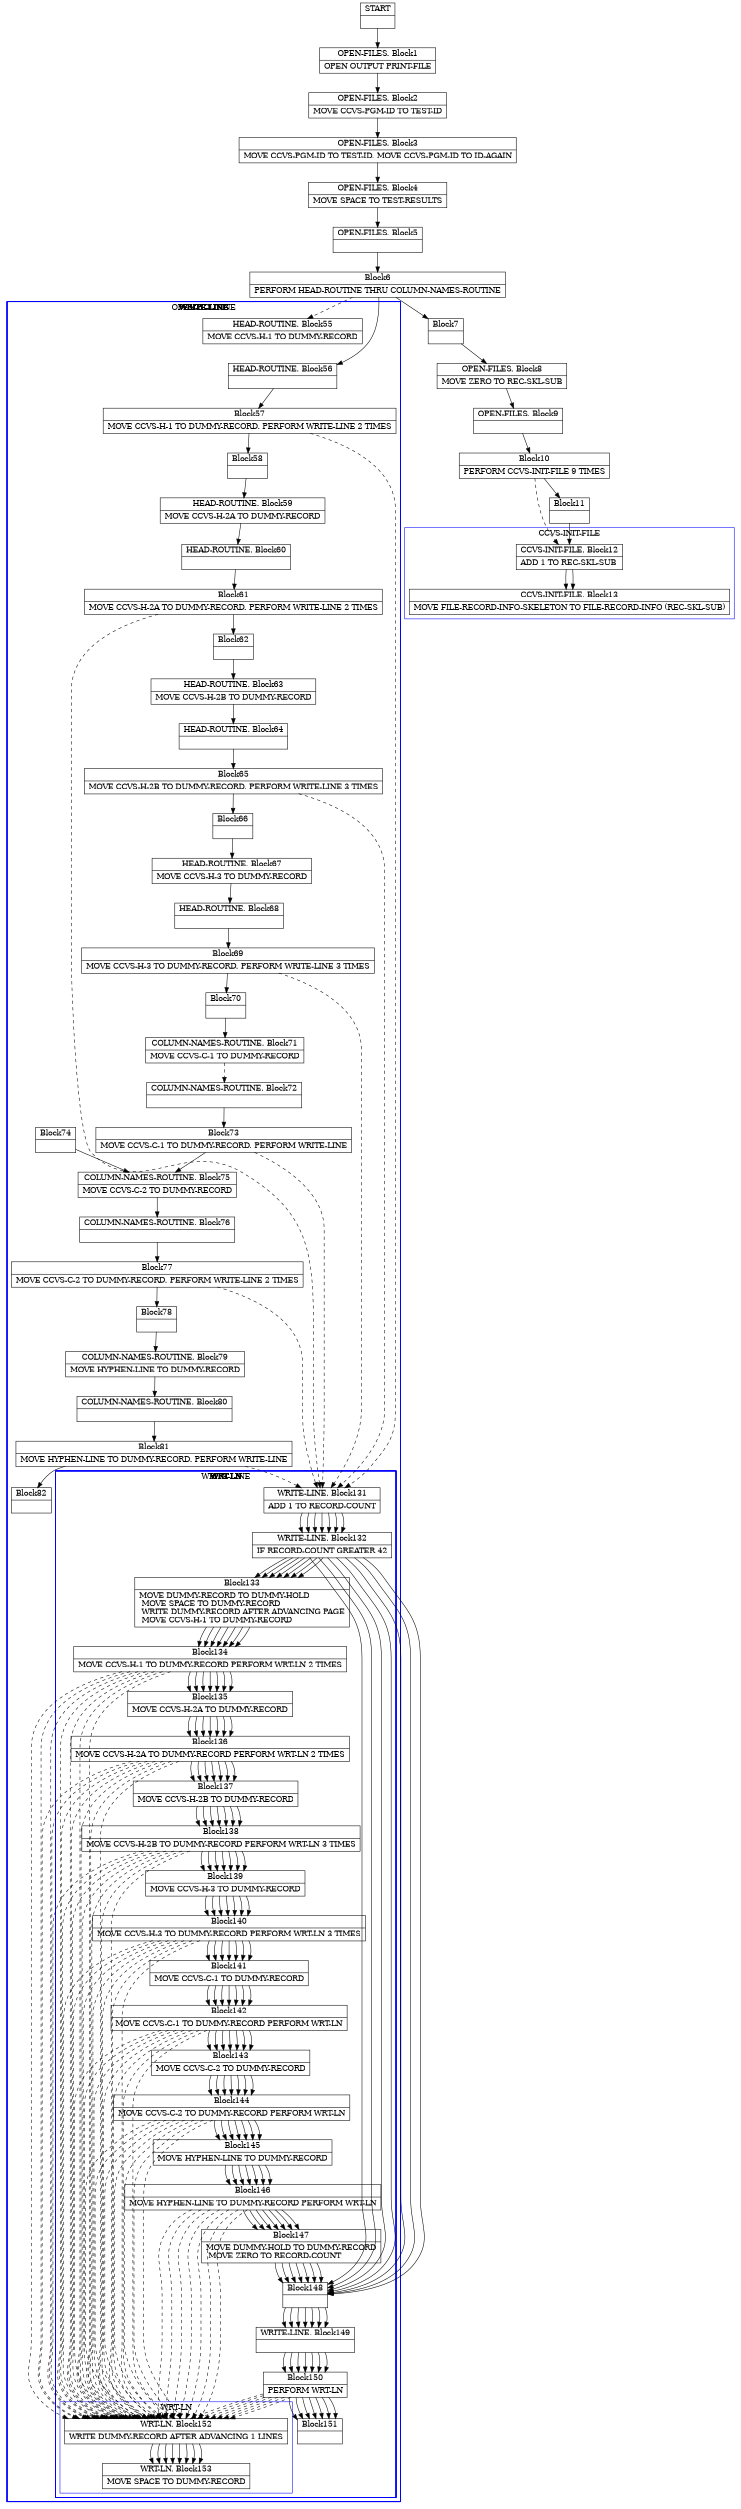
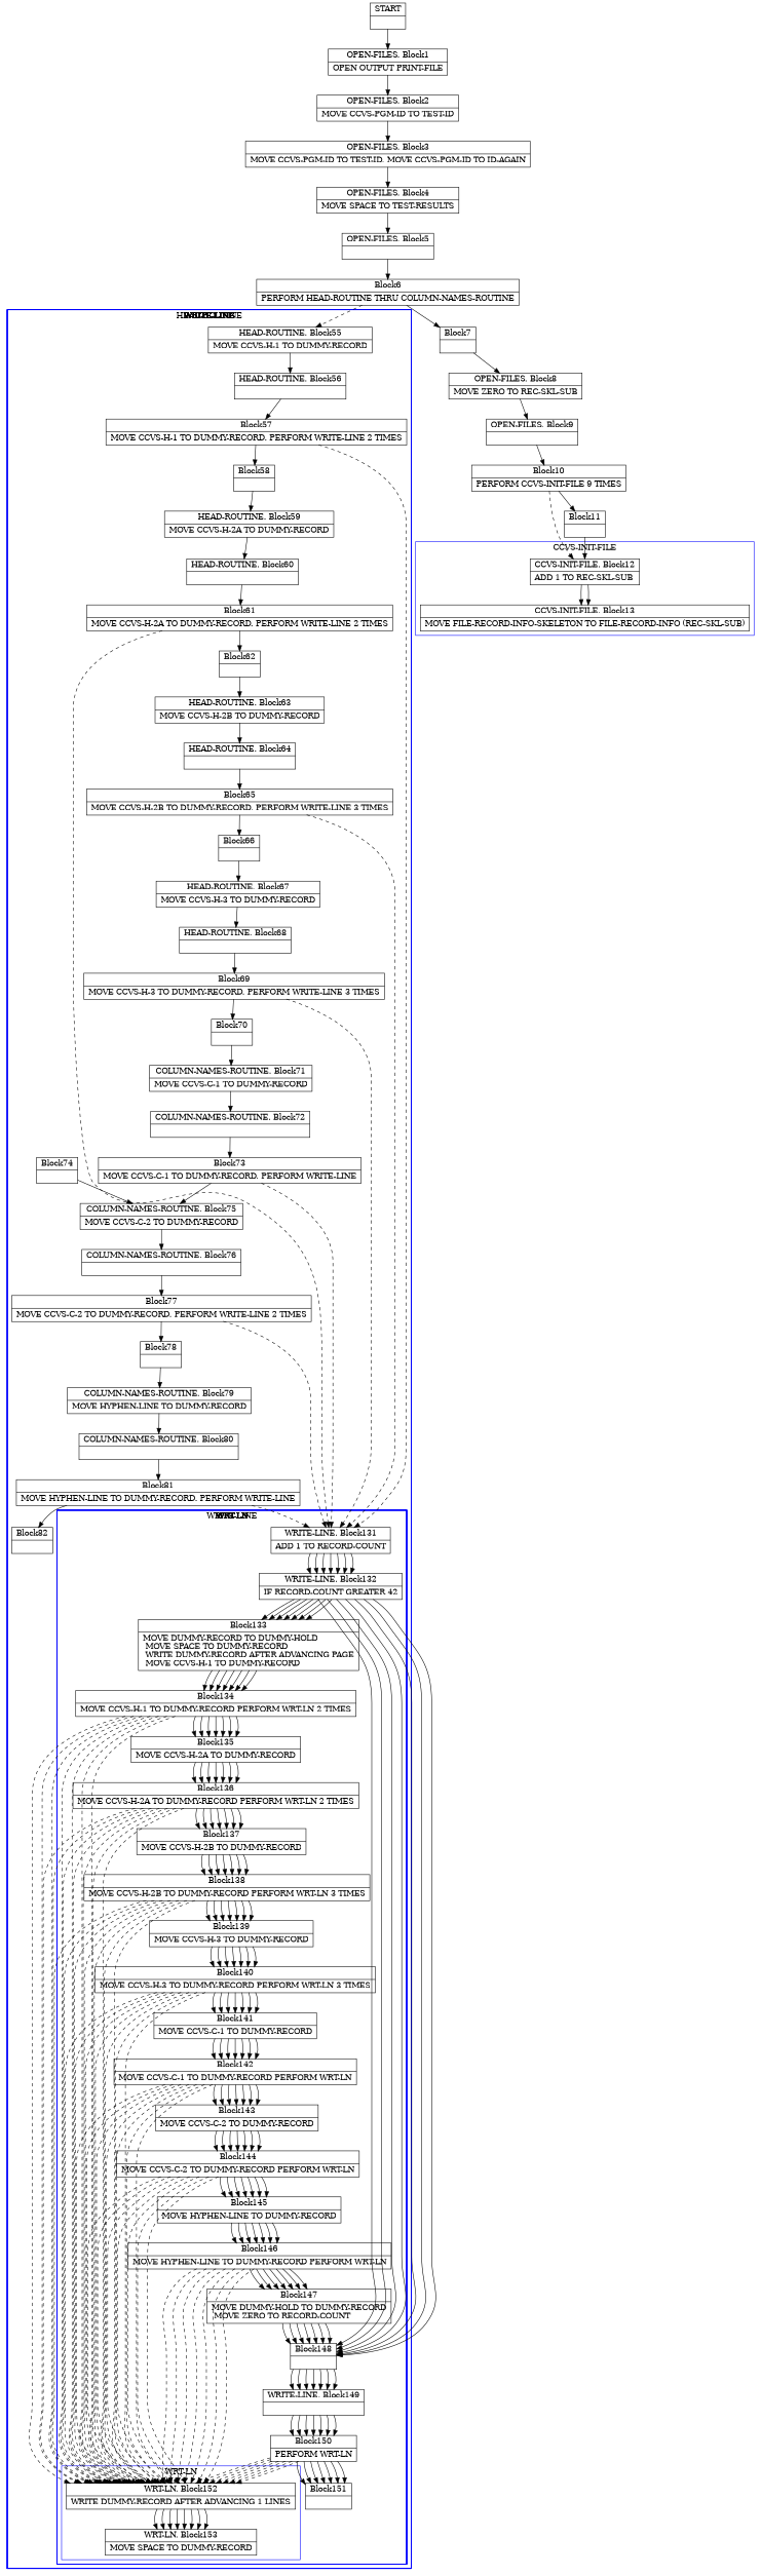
  digraph {
    compound=true
    node [shape=record]
    edge [arrowtail=empty]
    n1 [label="{WRT-LN. Block152|    WRITE    DUMMY-RECORD AFTER ADVANCING 1 LINES\l}"]
    n2 [label="{WRT-LN. Block153|    MOVE SPACE TO DUMMY-RECORD\l}"]
    n3 [label="{WRITE-LINE. Block131|    ADD 1 TO RECORD-COUNT\l}"]
    n4 [label="{WRITE-LINE. Block132|    IF RECORD-COUNT GREATER 42\l}"]
    n5 [label="{Block133|        MOVE DUMMY-RECORD TO DUMMY-HOLD\l        MOVE SPACE TO DUMMY-RECORD\l        WRITE DUMMY-RECORD AFTER ADVANCING PAGE\l        MOVE CCVS-H-1  TO DUMMY-RECORD\l}"]
    n6 [label="{Block148|}"]
    n7 [label="{Block134|        MOVE CCVS-H-1  TO DUMMY-RECORD PERFORM WRT-LN 2 TIMES\l}"]
    n8 [label="{Block135|        MOVE CCVS-H-2A TO DUMMY-RECORD\l}"]
    n9 [label="{Block136|        MOVE CCVS-H-2A TO DUMMY-RECORD PERFORM WRT-LN 2 TIMES\l}"]
    n10 [label="{Block137|        MOVE CCVS-H-2B TO DUMMY-RECORD\l}"]
    n11 [label="{Block138|        MOVE CCVS-H-2B TO DUMMY-RECORD PERFORM WRT-LN 3 TIMES\l}"]
    n12 [label="{Block139|        MOVE CCVS-H-3  TO DUMMY-RECORD\l}"]
    n13 [label="{Block140|        MOVE CCVS-H-3  TO DUMMY-RECORD PERFORM WRT-LN 3 TIMES\l}"]
    n14 [label="{Block141|        MOVE CCVS-C-1  TO DUMMY-RECORD\l}"]
    n15 [label="{Block142|        MOVE CCVS-C-1  TO DUMMY-RECORD PERFORM WRT-LN\l}"]
    n16 [label="{Block143|        MOVE CCVS-C-2  TO DUMMY-RECORD\l}"]
    n17 [label="{Block144|        MOVE CCVS-C-2  TO DUMMY-RECORD PERFORM WRT-LN\l}"]
    n18 [label="{Block145|        MOVE HYPHEN-LINE TO DUMMY-RECORD\l}"]
    n19 [label="{Block146|        MOVE HYPHEN-LINE TO DUMMY-RECORD PERFORM WRT-LN\l}"]
    n20 [label="{Block147|        MOVE DUMMY-HOLD TO DUMMY-RECORD\l        MOVE ZERO TO RECORD-COUNT\l}"]
    n21 [label="{WRITE-LINE. Block149|}"]
    n22 [label="{Block150|    PERFORM WRT-LN\l}"]
    n23 [label="{Block151|}"]
    n24 [label="{HEAD-ROUTINE. Block55|    MOVE CCVS-H-1  TO DUMMY-RECORD\l}"]
    n25 [label="{HEAD-ROUTINE. Block56|}"]
    n26 [label="{Block57|    MOVE CCVS-H-1  TO DUMMY-RECORD. PERFORM WRITE-LINE 2 TIMES\l}"]
    n27 [label="{Block58|}"]
    n28 [label="{HEAD-ROUTINE. Block59|    MOVE CCVS-H-2A TO DUMMY-RECORD\l}"]
    n29 [label="{HEAD-ROUTINE. Block60|}"]
    n30 [label="{Block61|    MOVE CCVS-H-2A TO DUMMY-RECORD. PERFORM WRITE-LINE 2 TIMES\l}"]
    n31 [label="{Block62|}"]
    n32 [label="{HEAD-ROUTINE. Block63|    MOVE CCVS-H-2B TO DUMMY-RECORD\l}"]
    n33 [label="{HEAD-ROUTINE. Block64|}"]
    n34 [label="{Block65|    MOVE CCVS-H-2B TO DUMMY-RECORD. PERFORM WRITE-LINE 3 TIMES\l}"]
    n35 [label="{Block66|}"]
    n36 [label="{HEAD-ROUTINE. Block67|    MOVE CCVS-H-3  TO DUMMY-RECORD\l}"]
    n37 [label="{HEAD-ROUTINE. Block68|}"]
    n38 [label="{Block69|    MOVE CCVS-H-3  TO DUMMY-RECORD. PERFORM WRITE-LINE 3 TIMES\l}"]
    n39 [label="{Block70|}"]
    n40 [label="{COLUMN-NAMES-ROUTINE. Block71|    MOVE CCVS-C-1 TO DUMMY-RECORD\l}"]
    n41 [label="{COLUMN-NAMES-ROUTINE. Block72|}"]
    n42 [label="{Block73|    MOVE CCVS-C-1 TO DUMMY-RECORD. PERFORM WRITE-LINE\l}"]
    n43 [label="{Block74|}"]
    n44 [label="{COLUMN-NAMES-ROUTINE. Block75|    MOVE CCVS-C-2 TO DUMMY-RECORD\l}"]
    n45 [label="{COLUMN-NAMES-ROUTINE. Block76|}"]
    n46 [label="{Block77|    MOVE CCVS-C-2 TO DUMMY-RECORD. PERFORM WRITE-LINE 2 TIMES\l}"]
    n47 [label="{Block78|}"]
    n48 [label="{COLUMN-NAMES-ROUTINE. Block79|    MOVE HYPHEN-LINE TO DUMMY-RECORD\l}"]
    n49 [label="{COLUMN-NAMES-ROUTINE. Block80|}"]
    n50 [label="{Block81|    MOVE HYPHEN-LINE TO DUMMY-RECORD. PERFORM WRITE-LINE\l}"]
    n51 [label="{Block82|}"]
    n52 [label="{CCVS-INIT-FILE. Block12|    ADD     1 TO REC-SKL-SUB\l}"]
    n53 [label="{CCVS-INIT-FILE. Block13|    MOVE    FILE-RECORD-INFO-SKELETON           TO FILE-RECORD-INFO (REC-SKL-SUB)\l}"]
    n54 [label="{START|}"]
    n55 [label="{OPEN-FILES. Block1|    OPEN    OUTPUT PRINT-FILE\l}"]
    n56 [label="{OPEN-FILES. Block2|    MOVE  CCVS-PGM-ID TO TEST-ID\l}"]
    n57 [label="{OPEN-FILES. Block3|    MOVE  CCVS-PGM-ID TO TEST-ID. MOVE CCVS-PGM-ID TO ID-AGAIN\l}"]
    n58 [label="{OPEN-FILES. Block4|    MOVE    SPACE TO TEST-RESULTS\l}"]
    n59 [label="{OPEN-FILES. Block5|}"]
    n60 [label="{Block6|    PERFORM HEAD-ROUTINE THRU COLUMN-NAMES-ROUTINE\l}"]
    n61 [label="{Block7|}"]
    n62 [label="{OPEN-FILES. Block8|    MOVE    ZERO TO REC-SKL-SUB\l}"]
    n63 [label="{OPEN-FILES. Block9|}"]
    n64 [label="{Block10|    PERFORM CCVS-INIT-FILE 9 TIMES\l}"]
    n65 [label="{Block11|}"]
    subgraph cluster_1 {
      color=blue
-     label="OPEN-ROUTINE"
+     label="HEAD-ROUTINE"
      n24
      n25
      n26
      n27
      n28
      n29
      n30
      n31
      n32
      n33
      n34
      n35
      n36
      n37
      n38
      n39
      n40
      n41
      n42
      n43
      n44
      n45
      n46
      n47
      n48
      n49
      n50
      n51
      subgraph cluster_2 {
        color=blue
        label="WRITE-LINE"
        n3
        n4
        n5
        n6
        n7
        n8
        n9
        n10
        n11
        n12
        n13
        n14
        n15
        n16
        n17
        n18
        n19
        n20
        n21
        n22
        n23
        subgraph cluster_3 {
          color=blue
          label="WRT-LN"
          n1
          n2
        }
        subgraph cluster_4 {
          color=blue
          label="WRT-LN"
        }
        subgraph cluster_5 {
          color=blue
          label="WRT-LN"
        }
        subgraph cluster_6 {
          color=blue
          label="WRT-LN"
        }
        subgraph cluster_7 {
          color=blue
          label="WRT-LN"
        }
        subgraph cluster_8 {
          color=blue
          label="WRT-LN"
        }
        subgraph cluster_9 {
          color=blue
          label="WRT-LN"
        }
        subgraph cluster_10 {
          color=blue
          label="WRT-LN"
        }
      }
      subgraph cluster_11 {
        color=blue
        label="WRITE-LINE"
      }
      subgraph cluster_12 {
        color=blue
        label="WRITE-LINE"
      }
      subgraph cluster_13 {
        color=blue
        label="WRITE-LINE"
      }
      subgraph cluster_14 {
        color=blue
        label="WRITE-LINE"
      }
      subgraph cluster_15 {
        color=blue
        label="WRITE-LINE"
      }
      subgraph cluster_16 {
        color=blue
        label="WRITE-LINE"
      }
    }
    subgraph cluster_17 {
      color=blue
      label="CCVS-INIT-FILE"
      n52
      n53
    }
    n1 -> n2
    n1 -> n2
    n1 -> n2
    n1 -> n2
    n1 -> n2
    n1 -> n2
    n1 -> n2
    n1 -> n2
    n3 -> n4
    n3 -> n4
    n3 -> n4
    n3 -> n4
    n3 -> n4
    n3 -> n4
    n3 -> n4
    n4 -> n5
    n4 -> n5
    n4 -> n5
    n4 -> n5
    n4 -> n5
    n4 -> n5
    n4 -> n5
    n4 -> n6
    n4 -> n6
    n4 -> n6
    n4 -> n6
    n4 -> n6
    n4 -> n6
    n4 -> n6
    n5 -> n7
    n5 -> n7
    n5 -> n7
    n5 -> n7
    n5 -> n7
    n5 -> n7
    n5 -> n7
    n6 -> n21
    n6 -> n21
    n6 -> n21
    n6 -> n21
    n6 -> n21
    n6 -> n21
    n6 -> n21
    n7 -> n1 [style=dashed]
    n7 -> n1 [style=dashed]
    n7 -> n1 [style=dashed]
    n7 -> n1 [style=dashed]
    n7 -> n1 [style=dashed]
    n7 -> n1 [style=dashed]
    n7 -> n1 [style=dashed]
    n7 -> n8
    n7 -> n8
    n7 -> n8
    n7 -> n8
    n7 -> n8
    n7 -> n8
    n7 -> n8
    n8 -> n9
    n8 -> n9
    n8 -> n9
    n8 -> n9
    n8 -> n9
    n8 -> n9
    n8 -> n9
    n9 -> n1 [style=dashed]
    n9 -> n1 [style=dashed]
    n9 -> n1 [style=dashed]
    n9 -> n1 [style=dashed]
    n9 -> n1 [style=dashed]
    n9 -> n1 [style=dashed]
    n9 -> n1 [style=dashed]
    n9 -> n10
    n9 -> n10
    n9 -> n10
    n9 -> n10
    n9 -> n10
    n9 -> n10
    n9 -> n10
    n10 -> n11
    n10 -> n11
    n10 -> n11
    n10 -> n11
    n10 -> n11
    n10 -> n11
    n10 -> n11
    n11 -> n1 [style=dashed]
    n11 -> n1 [style=dashed]
    n11 -> n1 [style=dashed]
    n11 -> n1 [style=dashed]
    n11 -> n1 [style=dashed]
    n11 -> n1 [style=dashed]
    n11 -> n1 [style=dashed]
    n11 -> n12
    n11 -> n12
    n11 -> n12
    n11 -> n12
    n11 -> n12
    n11 -> n12
    n11 -> n12
    n12 -> n13
    n12 -> n13
    n12 -> n13
    n12 -> n13
    n12 -> n13
    n12 -> n13
    n12 -> n13
    n13 -> n1 [style=dashed]
    n13 -> n1 [style=dashed]
    n13 -> n1 [style=dashed]
    n13 -> n1 [style=dashed]
    n13 -> n1 [style=dashed]
    n13 -> n1 [style=dashed]
    n13 -> n1 [style=dashed]
    n13 -> n14
    n13 -> n14
    n13 -> n14
    n13 -> n14
    n13 -> n14
    n13 -> n14
    n13 -> n14
    n14 -> n15
    n14 -> n15
    n14 -> n15
    n14 -> n15
    n14 -> n15
    n14 -> n15
    n14 -> n15
    n15 -> n1 [style=dashed]
    n15 -> n1 [style=dashed]
    n15 -> n1 [style=dashed]
    n15 -> n1 [style=dashed]
    n15 -> n1 [style=dashed]
    n15 -> n1 [style=dashed]
    n15 -> n1 [style=dashed]
    n15 -> n16
    n15 -> n16
    n15 -> n16
    n15 -> n16
    n15 -> n16
    n15 -> n16
    n15 -> n16
    n16 -> n17
    n16 -> n17
    n16 -> n17
    n16 -> n17
    n16 -> n17
    n16 -> n17
    n16 -> n17
    n17 -> n1 [style=dashed]
    n17 -> n1 [style=dashed]
    n17 -> n1 [style=dashed]
    n17 -> n1 [style=dashed]
    n17 -> n1 [style=dashed]
    n17 -> n1 [style=dashed]
    n17 -> n1 [style=dashed]
    n17 -> n18
    n17 -> n18
    n17 -> n18
    n17 -> n18
    n17 -> n18
    n17 -> n18
    n17 -> n18
    n18 -> n19
    n18 -> n19
    n18 -> n19
    n18 -> n19
    n18 -> n19
    n18 -> n19
    n18 -> n19
    n19 -> n1 [style=dashed]
    n19 -> n1 [style=dashed]
    n19 -> n1 [style=dashed]
    n19 -> n1 [style=dashed]
    n19 -> n1 [style=dashed]
    n19 -> n1 [style=dashed]
    n19 -> n1 [style=dashed]
    n19 -> n20
    n19 -> n20
    n19 -> n20
    n19 -> n20
    n19 -> n20
    n19 -> n20
    n19 -> n20
    n20 -> n6
    n20 -> n6
    n20 -> n6
    n20 -> n6
    n20 -> n6
    n20 -> n6
    n20 -> n6
    n21 -> n22
    n21 -> n22
    n21 -> n22
    n21 -> n22
    n21 -> n22
    n21 -> n22
    n21 -> n22
    n22 -> n1 [style=dashed]
    n22 -> n1 [style=dashed]
    n22 -> n1 [style=dashed]
    n22 -> n1 [style=dashed]
    n22 -> n1 [style=dashed]
    n22 -> n1 [style=dashed]
    n22 -> n1 [style=dashed]
    n22 -> n23
    n22 -> n23
    n22 -> n23
    n22 -> n23
    n22 -> n23
    n22 -> n23
    n22 -> n23
-   n60 -> n25
+   n24 -> n25
    n25 -> n26
    n26 -> n3 [style=dashed]
    n26 -> n27
    n27 -> n28
    n28 -> n29
    n29 -> n30
    n30 -> n3 [style=dashed]
    n30 -> n31
    n31 -> n32
    n32 -> n33
    n33 -> n34
    n34 -> n3 [style=dashed]
    n34 -> n35
    n35 -> n36
    n36 -> n37
    n37 -> n38
    n38 -> n3 [style=dashed]
    n38 -> n39
    n39 -> n40
-   n40 -> n41 [style=dashed]
+   n40 -> n41
    n41 -> n42
    n42 -> n3 [style=dashed]
    n42 -> n44
    n43 -> n44
    n44 -> n45
    n45 -> n46
    n46 -> n3 [style=dashed]
    n46 -> n47
    n47 -> n48
    n48 -> n49
    n49 -> n50
    n50 -> n3 [style=dashed]
    n50 -> n51
    n52 -> n53
    n52 -> n53
    n54 -> n55
    n55 -> n56
    n56 -> n57
    n57 -> n58
    n58 -> n59
    n59 -> n60
    n60 -> n24 [style=dashed]
    n60 -> n61
    n61 -> n62
    n62 -> n63
    n63 -> n64
    n64 -> n52 [style=dashed]
    n64 -> n65
    n65 -> n52
  }
